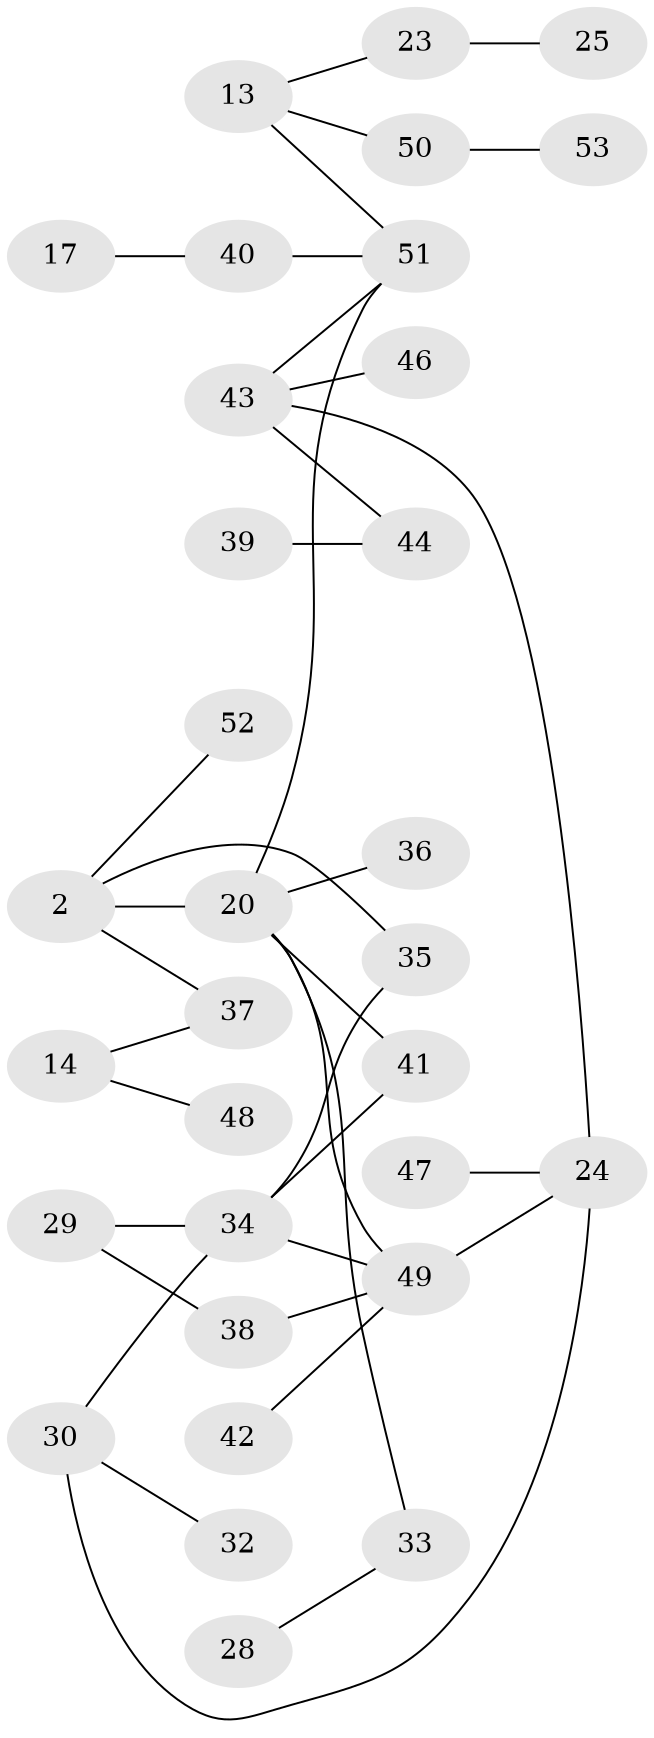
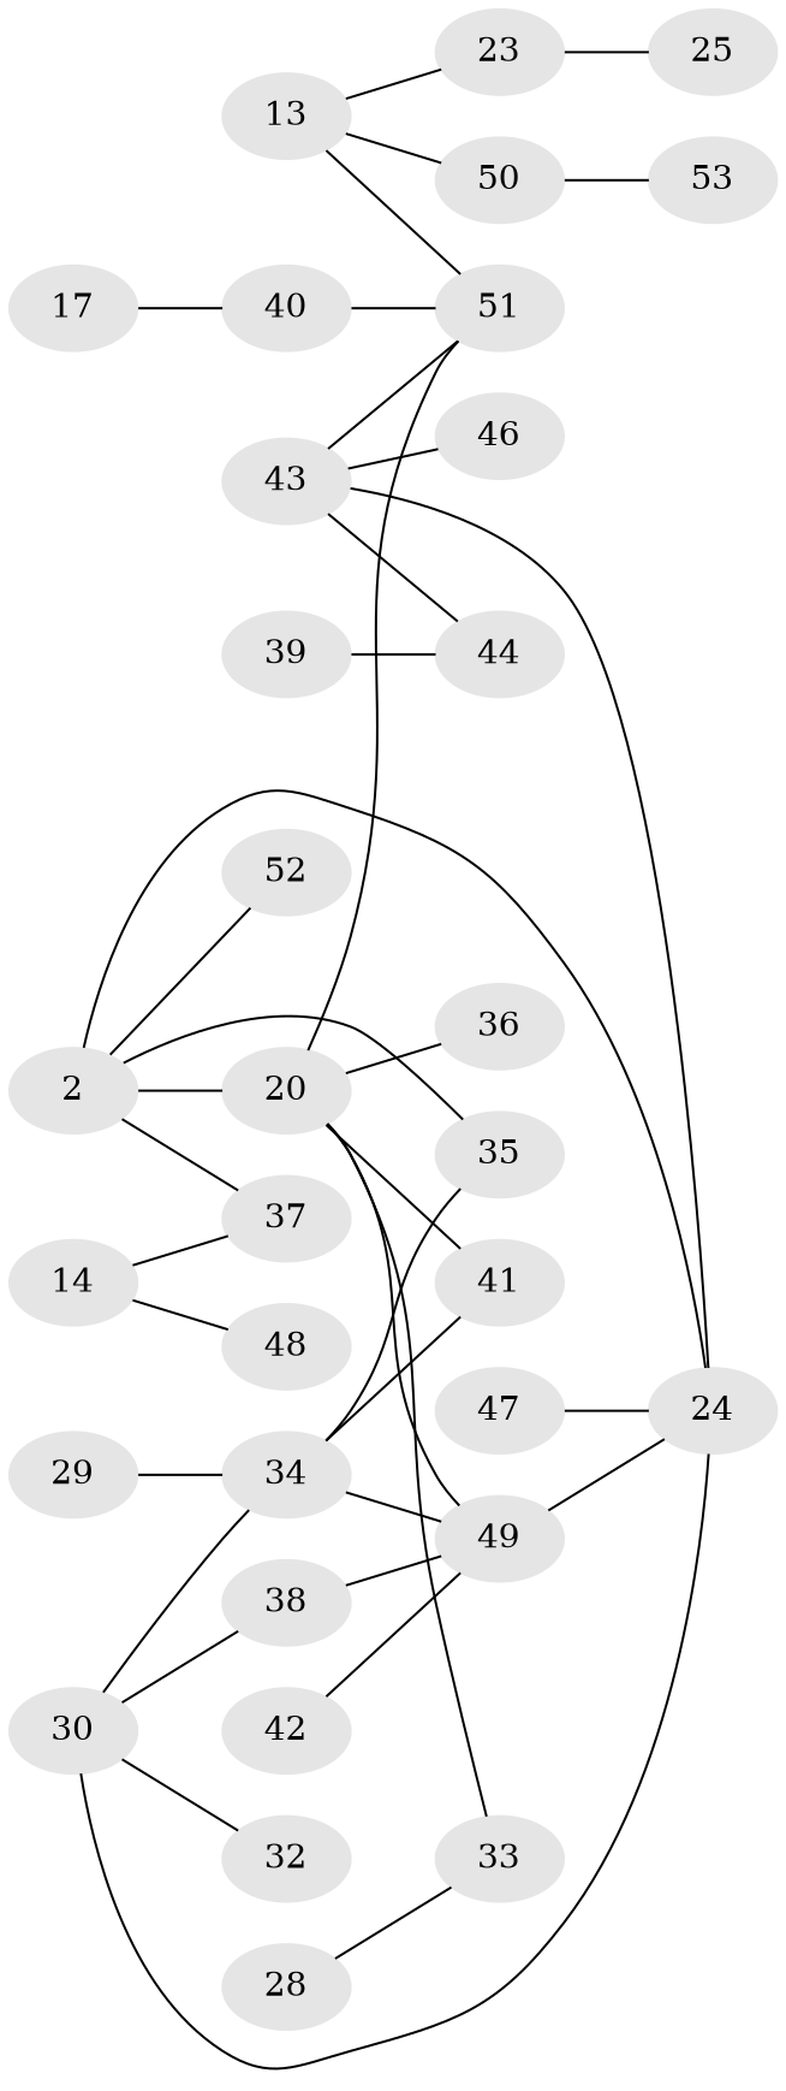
  graph {
    rankdir=LR
    node [color=gray90 style=filled]
    20 [super="+1+9"]
    51 [super="+10"]
    33 [super="+8"]
    36
    41 [super="+12"]
    49 [super="+3+18"]
    2
    35
    37 [super="+5"]
    52
    n11 [label=24 super="+27+45"]
    23 [super="+21"]
    25
    13
    50
    53
    14
    48
    40 [super="+15"]
    17
    28
    34 [super="+16+19"]
    29
    30
    32
    38
    44 [super="+31"]
    39
    42
    43 [super="+26"]
    46
    47
    20 -- 51
    20 -- 33
    20 -- 36
    20 -- 41
    20 -- 49
    49 -- n11
    2 -- 20 [weight=2]
    2 -- 35
    2 -- 37 [weight=2]
    2 -- 52
+   2 -- n11
    23 -- 25
    13 -- 51
    13 -- 23 [weight=2]
    13 -- 50
    50 -- 53
    14 -- 37
    14 -- 48
    40 -- 51
    17 -- 40
    28 -- 33
    34 -- 41
    34 -- 49
    34 -- 35
    29 -- 34
    30 -- n11
    30 -- 34
    30 -- 32
-   29 -- 38
+   30 -- 38
    38 -- 49
    39 -- 44
    42 -- 49
    43 -- 51
    43 -- n11
    43 -- 44
    43 -- 46
    47 -- n11
  }
